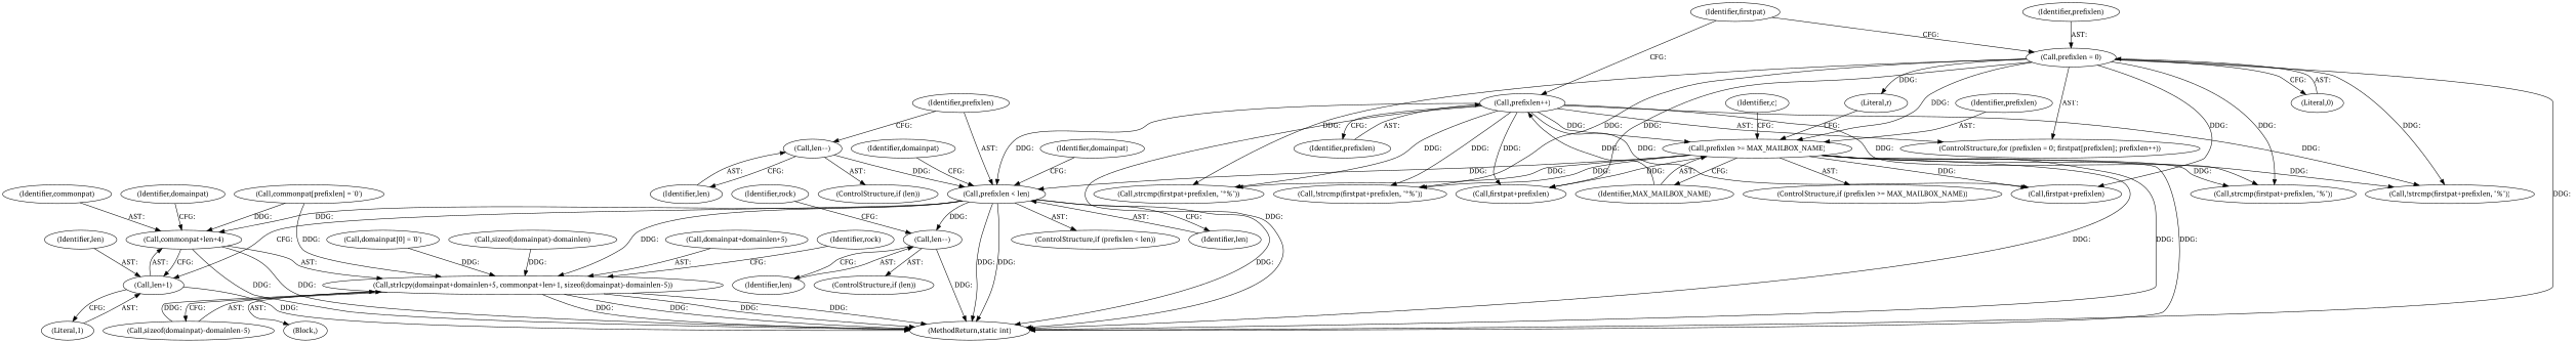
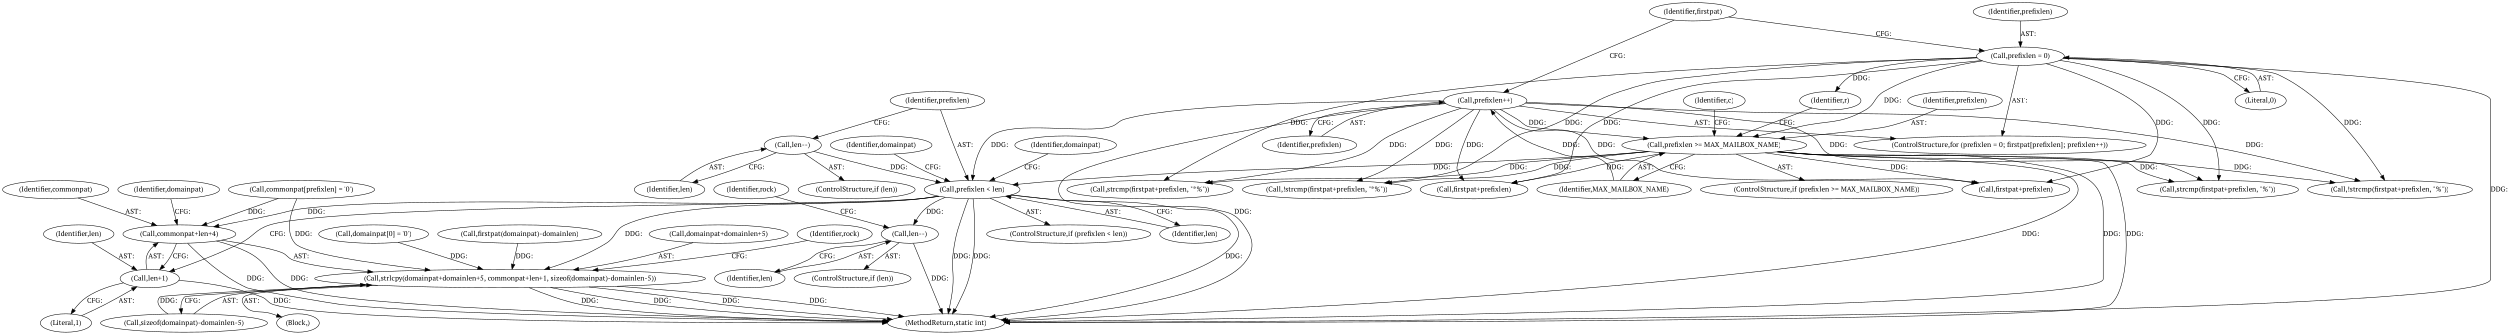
  digraph {
    fontname="PT Serif"
    node [fontname="PT Serif"]
    edge [fontname="PT Serif"]
    n1 [label="(Call,prefixlen < len)"]
    n2 [label="(Call,strlcpy(domainpat+domainlen+5, commonpat+len+1, sizeof(domainpat)-domainlen-5))"]
    n3 [label="(Call,commonpat+len+4)"]
    n4 [label="(Call,len+1)"]
    n5 [label="(Call,len--)"]
    n6 [label="(MethodReturn,static int)"]
    n7 [label="(ControlStructure,if (prefixlen < len))"]
    n8 [label="(Identifier,len)"]
    n9 [label="(Call,sizeof(domainpat)-domainlen-5)"]
    n10 [label="(Block,)"]
    n11 [label="(Literal,1)"]
    n12 [label="(ControlStructure,if (len))"]
    n13 [label="(Identifier,len)"]
    n14 [label="(Call,prefixlen++)"]
    n15 [label="(Call,prefixlen >= MAX_MAILBOX_NAME)"]
    n16 [label="(Identifier,prefixlen)"]
    n17 [label="(Call,strcmp(firstpat+prefixlen, \"*%\"))"]
    n18 [label="(Call,firstpat+prefixlen)"]
    n19 [label="(Call,strcmp(firstpat+prefixlen, \"%\"))"]
    n20 [label="(ControlStructure,for (prefixlen = 0; firstpat[prefixlen]; prefixlen++))"]
    n21 [label="(Call,!strcmp(firstpat+prefixlen, \"*%\"))"]
    n22 [label="(Call,firstpat+prefixlen)"]
    n23 [label="(Call,!strcmp(firstpat+prefixlen, \"%\"))"]
    n24 [label="(Identifier,MAX_MAILBOX_NAME)"]
    n25 [label="(ControlStructure,if (prefixlen >= MAX_MAILBOX_NAME))"]
    n26 [label="(Call,prefixlen = 0)"]
    n27 [label="(Literal,0)"]
-   n28 [label="(Literal,r)"]
+   n28 [label="(Identifier,r)"]
    n29 [label="(Call,len--)"]
    n30 [label="(Identifier,len)"]
    n31 [label="(ControlStructure,if (len))"]
    n32 [label="(Identifier,prefixlen)"]
    n33 [label="(Identifier,prefixlen)"]
    n34 [label="(Identifier,commonpat)"]
    n35 [label="(Identifier,len)"]
    n36 [label="(Identifier,c)"]
    n37 [label="(Call,commonpat[prefixlen] = '\0')"]
    n38 [label="(Identifier,rock)"]
    n39 [label="(Identifier,domainpat)"]
    n40 [label="(Identifier,firstpat)"]
    n41 [label="(Call,domainpat[0] = '\0')"]
    n42 [label="(Identifier,domainpat)"]
-   n43 [label="(Call,sizeof(domainpat)-domainlen)"]
+   n43 [label="(Call,firstpat(domainpat)-domainlen)"]
    n44 [label="(Call,domainpat+domainlen+5)"]
    n45 [label="(Identifier,domainpat)"]
    n46 [label="(Identifier,prefixlen)"]
    n47 [label="(Identifier,rock)"]
    n1 -> n2 [label="DDG: "]
    n1 -> n3 [label="DDG: "]
    n1 -> n4 [label="CFG: "]
    n1 -> n5 [label="DDG: "]
    n1 -> n6 [label="DDG: "]
    n1 -> n6 [label="DDG: "]
    n1 -> n6 [label="DDG: "]
    n1 -> n7 [label="AST: "]
    n1 -> n8 [label="CFG: "]
    n2 -> n6 [label="DDG: "]
    n2 -> n6 [label="DDG: "]
    n2 -> n6 [label="DDG: "]
    n2 -> n6 [label="DDG: "]
    n2 -> n9 [label="CFG: "]
    n2 -> n10 [label="AST: "]
    n3 -> n2 [label="AST: "]
    n3 -> n4 [label="CFG: "]
    n3 -> n6 [label="DDG: "]
    n3 -> n6 [label="DDG: "]
    n4 -> n3 [label="AST: "]
    n4 -> n6 [label="DDG: "]
    n4 -> n11 [label="CFG: "]
    n5 -> n6 [label="DDG: "]
    n5 -> n12 [label="AST: "]
    n5 -> n13 [label="CFG: "]
    n8 -> n1 [label="AST: "]
    n9 -> n2 [label="AST: "]
    n9 -> n2 [label="DDG: "]
    n11 -> n4 [label="AST: "]
    n13 -> n5 [label="AST: "]
    n14 -> n1 [label="DDG: "]
    n14 -> n6 [label="DDG: "]
    n14 -> n15 [label="DDG: "]
    n14 -> n16 [label="CFG: "]
    n14 -> n17 [label="DDG: "]
    n14 -> n18 [label="DDG: "]
    n14 -> n19 [label="DDG: "]
    n14 -> n20 [label="AST: "]
    n14 -> n21 [label="DDG: "]
    n14 -> n22 [label="DDG: "]
    n14 -> n23 [label="DDG: "]
    n15 -> n1 [label="DDG: "]
    n15 -> n6 [label="DDG: "]
    n15 -> n6 [label="DDG: "]
    n15 -> n6 [label="DDG: "]
    n15 -> n17 [label="DDG: "]
    n15 -> n18 [label="DDG: "]
    n15 -> n19 [label="DDG: "]
    n15 -> n21 [label="DDG: "]
    n15 -> n22 [label="DDG: "]
    n15 -> n23 [label="DDG: "]
    n15 -> n24 [label="CFG: "]
    n15 -> n25 [label="AST: "]
    n16 -> n14 [label="AST: "]
    n24 -> n14 [label="DDG: "]
    n24 -> n15 [label="AST: "]
    n26 -> n6 [label="DDG: "]
    n26 -> n15 [label="DDG: "]
    n26 -> n17 [label="DDG: "]
    n26 -> n18 [label="DDG: "]
    n26 -> n19 [label="DDG: "]
    n26 -> n20 [label="AST: "]
    n26 -> n21 [label="DDG: "]
    n26 -> n22 [label="DDG: "]
    n26 -> n23 [label="DDG: "]
    n26 -> n27 [label="CFG: "]
    n26 -> n28 [label="DDG: "]
    n27 -> n26 [label="AST: "]
    n28 -> n15 [label="CFG: "]
    n29 -> n1 [label="DDG: "]
    n29 -> n30 [label="CFG: "]
    n29 -> n31 [label="AST: "]
    n30 -> n29 [label="AST: "]
    n32 -> n15 [label="AST: "]
    n33 -> n26 [label="AST: "]
    n34 -> n3 [label="AST: "]
    n35 -> n4 [label="AST: "]
    n36 -> n15 [label="CFG: "]
    n37 -> n2 [label="DDG: "]
    n37 -> n3 [label="DDG: "]
    n38 -> n5 [label="CFG: "]
    n39 -> n1 [label="CFG: "]
    n40 -> n14 [label="CFG: "]
    n40 -> n26 [label="CFG: "]
    n41 -> n2 [label="DDG: "]
    n42 -> n3 [label="CFG: "]
    n43 -> n2 [label="DDG: "]
    n44 -> n2 [label="AST: "]
    n45 -> n1 [label="CFG: "]
    n46 -> n1 [label="AST: "]
    n46 -> n29 [label="CFG: "]
    n47 -> n2 [label="CFG: "]
  }
